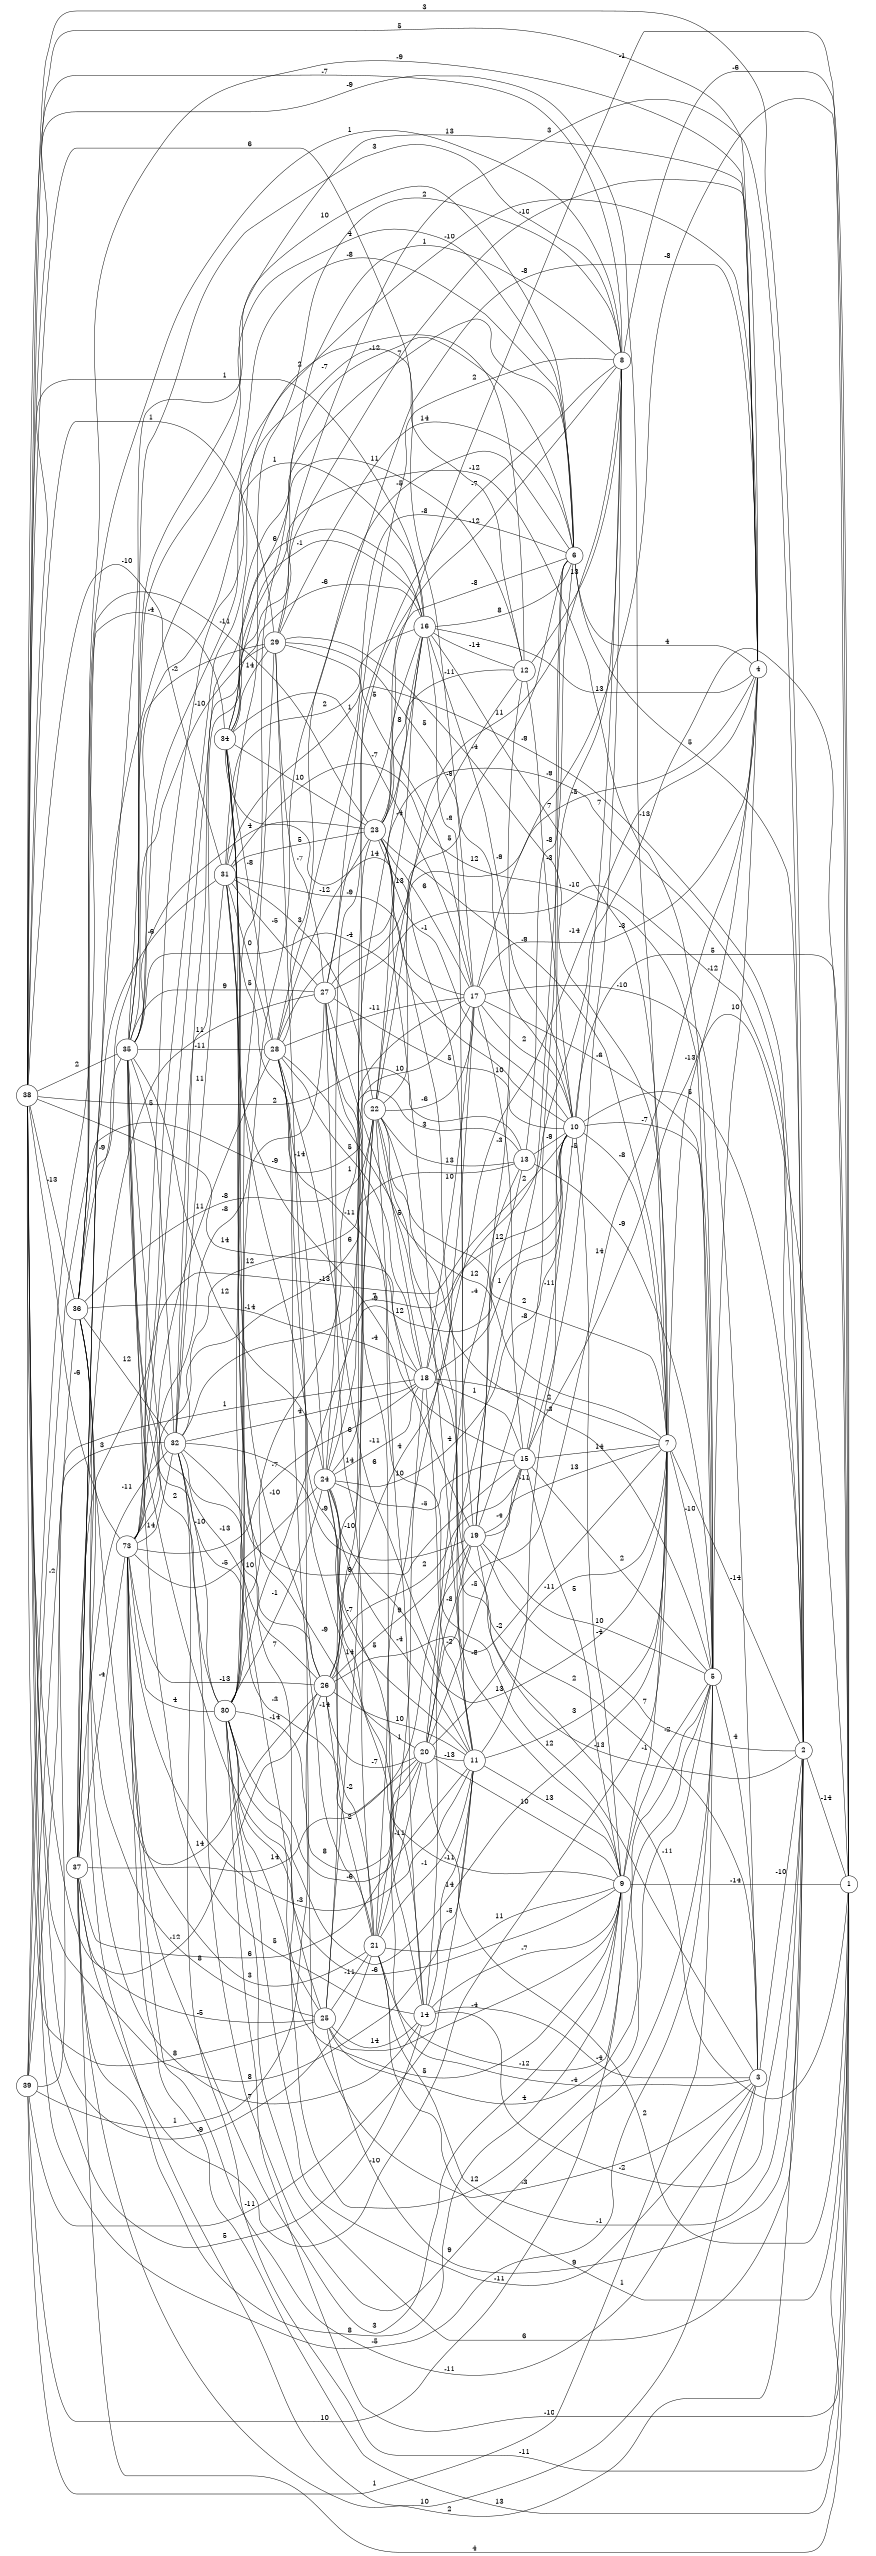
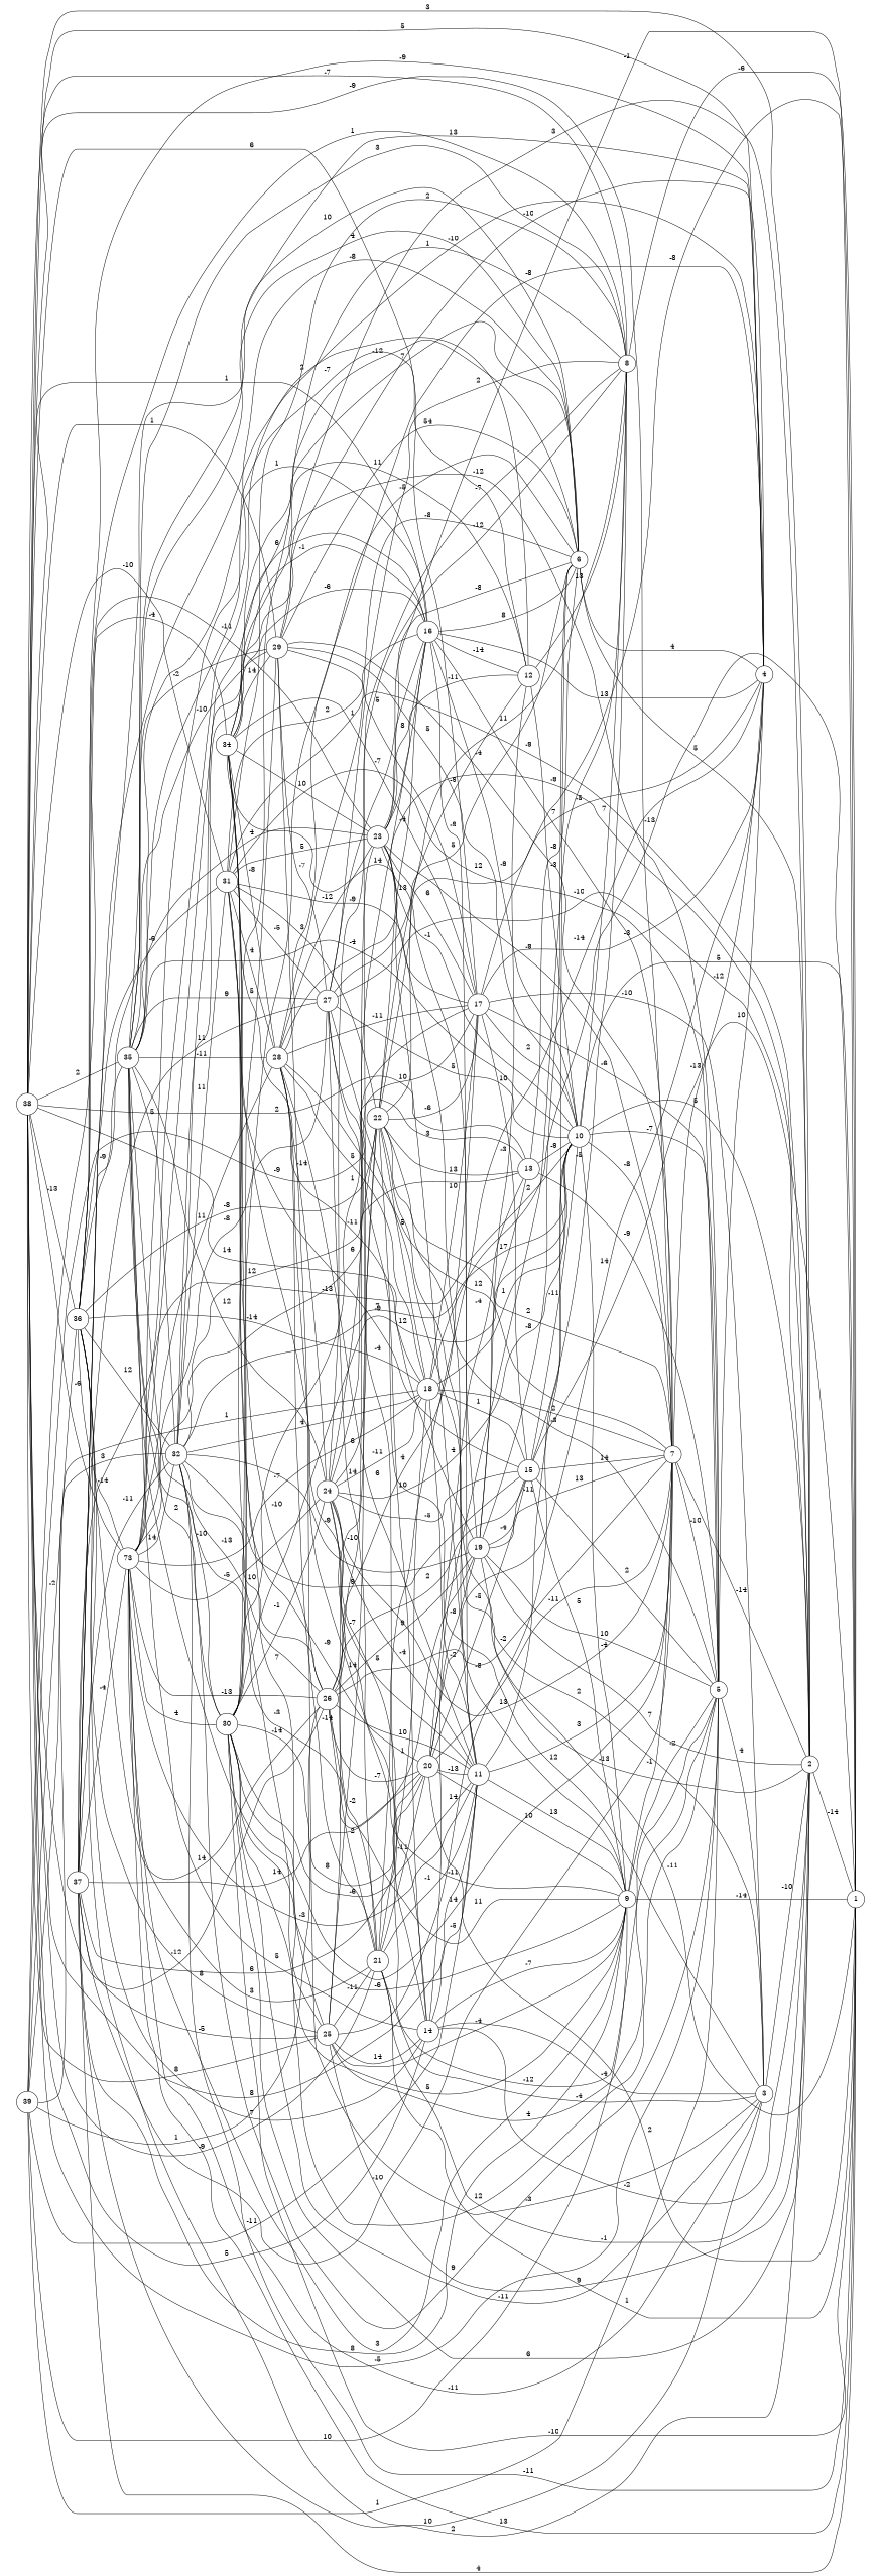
  graph {
    fontname="Helvetica,Arial,sans-serif"
    rankdir=LR
    node [shape=circle]
    39
    4
    5
    9
    11
    13
    18
    26
    32
    36
    3
    7
    1
    6
    10
    17
    15
    8
    21
    19
    20
    16
    31
    30
    2
    14
    25
    n28 [label=73]
    35
    22
    23
    34
    12
    27
    28
    29
    24
    38
    37
    39 -- 4 [label=-9]
    39 -- 5 [label=1]
    39 -- 9 [label=10]
    39 -- 11 [label=-11]
    39 -- 13 [label=-9]
    39 -- 18 [label=1]
    39 -- 26 [label=1]
    39 -- 32 [label=3]
    39 -- 36 [label=-2]
    5 -- 4 [label=10]
    5 -- 3 [label=4]
    9 -- 5 [label=-2]
    9 -- 7 [label=-1]
    9 -- 1 [label=-14]
    11 -- 9 [label=13]
    11 -- 7 [label=3]
    11 -- 6 [label=-11]
    13 -- 5 [label=-9]
    13 -- 6 [label=-8]
    13 -- 10 [label=-9]
    18 -- 11 [label=-2]
    18 -- 7 [label=2]
    18 -- 1 [label=-13]
    18 -- 10 [label=1]
    18 -- 17 [label=10]
    18 -- 15 [label=1]
    26 -- 11 [label=10]
    26 -- 7 [label=-2]
    26 -- 17 [label=4]
    26 -- 15 [label=2]
    26 -- 8 [label=-7]
    26 -- 21 [label=2]
    26 -- 19 [label=9]
    26 -- 20 [label=-7]
    32 -- 5 [label=9]
    32 -- 13 [label=6]
    32 -- 18 [label=4]
    32 -- 26 [label=10]
    32 -- 1 [label=-11]
    32 -- 6 [label=-12]
    32 -- 10 [label=7]
    32 -- 15 [label=9]
    32 -- 19 [label=-9]
    32 -- 16 [label=-1]
    32 -- 31 [label=11]
    32 -- 30 [label=-10]
    36 -- 18 [label=-14]
    36 -- 26 [label=14]
    36 -- 32 [label=12]
    36 -- 8 [label=1]
    36 -- 31 [label=-6]
    36 -- 2 [label=2]
    36 -- 14 [label=7]
    36 -- 25 [label=8]
+   36 -- n28 [label=-14]
    36 -- 35 [label=-9]
    36 -- 22 [label=-8]
    36 -- 23 [label=-11]
    36 -- 34 [label=-4]
    3 -- 2 [label=-10]
    7 -- 4 [label=-12]
    7 -- 5 [label=-10]
    7 -- 2 [label=-14]
    6 -- 4 [label=4]
    6 -- 2 [label=5]
    10 -- 5 [label=-7]
    10 -- 9 [label=-4]
    10 -- 7 [label=-8]
    10 -- 1 [label=5]
    10 -- 8 [label=7]
    10 -- 2 [label=5]
    17 -- 4 [label=-3]
    17 -- 5 [label=-6]
    17 -- 3 [label=-10]
    17 -- 1 [label=-8]
    17 -- 10 [label=2]
    17 -- 15 [label=10]
    15 -- 5 [label=2]
    15 -- 9 [label=5]
    15 -- 7 [label=14]
    15 -- 1 [label=-13]
    15 -- 10 [label=-11]
    15 -- 8 [label=-5]
    8 -- 1 [label=-6]
    21 -- 4 [label=-14]
-   21 -- 9 [label=11]
+   26 -- 9 [label=11]
    21 -- 11 [label=-1]
    21 -- 18 [label=1]
    21 -- 3 [label=-4]
    21 -- 1 [label=1]
    21 -- 20 [label=-11]
    21 -- 2 [label=-1]
    19 -- 5 [label=10]
-   19 -- 13 [label=12]
+   19 -- 13 [label=17]
    19 -- 7 [label=13]
    19 -- 1 [label=-11]
    19 -- 6 [label=-8]
    19 -- 15 [label=-4]
    19 -- 2 [label=7]
    19 -- 12 [label=-3]
    20 -- 4 [label=14]
    20 -- 9 [label=10]
    20 -- 11 [label=-13]
    20 -- 13 [label=-4]
    20 -- 7 [label=-11]
    20 -- 1 [label=2]
    20 -- 15 [label=-5]
    20 -- 19 [label=-8]
    16 -- 4 [label=13]
    16 -- 11 [label=-9]
    16 -- 7 [label=7]
    16 -- 6 [label=8]
    16 -- 10 [label=-9]
    16 -- 12 [label=-14]
    31 -- 5 [label=12]
    31 -- 17 [label=-9]
    31 -- 15 [label=-9]
    31 -- 8 [label=2]
    31 -- 20 [label=-9]
    31 -- 16 [label=2]
    31 -- 2 [label=-9]
    31 -- 25 [label=-14]
    31 -- 22 [label=3]
    31 -- 23 [label=5]
    31 -- 27 [label=-5]
-   31 -- 28 [label=0]
+   31 -- 28 [label=4]
    30 -- 5 [label=12]
    30 -- 9 [label=5]
    30 -- 11 [label=-6]
    30 -- 3 [label=-11]
    30 -- 7 [label=14]
    30 -- 1 [label=-10]
    30 -- 6 [label=-5]
    30 -- 10 [label=12]
    30 -- 17 [label=1]
    30 -- 8 [label=1]
    30 -- 20 [label=8]
    30 -- 2 [label=6]
    30 -- 29 [label=5]
    30 -- 24 [label=-1]
    2 -- 1 [label=-14]
    14 -- 9 [label=-7]
    14 -- 11 [label=-5]
    14 -- 3 [label=-4]
    14 -- 8 [label=2]
    14 -- 2 [label=-2]
    25 -- 5 [label=4]
    25 -- 9 [label=-4]
+   25 -- 10 [label=14]
    25 -- 21 [label=-11]
    25 -- 2 [label=9]
    25 -- 14 [label=14]
    25 -- 22 [label=14]
    25 -- 23 [label=-10]
    n28 -- 4 [label=-10]
    n28 -- 9 [label=3]
    n28 -- 11 [label=-3]
    n28 -- 18 [label=-7]
    n28 -- 26 [label=-13]
    n28 -- 32 [label=14]
    n28 -- 3 [label=-11]
    n28 -- 1 [label=13]
    n28 -- 6 [label=-8]
    n28 -- 21 [label=3]
    n28 -- 16 [label=6]
    n28 -- 30 [label=4]
    n28 -- 22 [label=12]
    n28 -- 27 [label=-8]
    n28 -- 28 [label=11]
    n28 -- 24 [label=-5]
    35 -- 4 [label=13]
    35 -- 9 [label=-6]
    35 -- 26 [label=-13]
    35 -- 32 [label=5]
    35 -- 6 [label=4]
    35 -- 10 [label=-4]
    35 -- 8 [label=3]
    35 -- 20 [label=-3]
    35 -- 16 [label=1]
    35 -- 30 [label=2]
    35 -- 14 [label=5]
    35 -- 23 [label=4]
    35 -- 12 [label=-7]
    35 -- 27 [label=9]
    35 -- 28 [label=-11]
    35 -- 29 [label=-10]
    35 -- 24 [label=12]
    22 -- 4 [label=-5]
    22 -- 5 [label=-3]
    22 -- 13 [label=13]
    22 -- 18 [label=5]
    22 -- 7 [label=2]
    22 -- 17 [label=-6]
    22 -- 8 [label=11]
    22 -- 16 [label=-4]
    22 -- 2 [label=-13]
    22 -- 14 [label=10]
    22 -- 12 [label=-9]
    23 -- 11 [label=3]
    23 -- 3 [label=2]
    23 -- 7 [label=-9]
    23 -- 1 [label=-1]
    23 -- 6 [label=-8]
    23 -- 17 [label=6]
    23 -- 19 [label=-1]
    23 -- 16 [label=8]
    23 -- 12 [label=-11]
    34 -- 5 [label=-12]
    34 -- 11 [label=-7]
    34 -- 26 [label=-10]
    34 -- 6 [label=7]
    34 -- 10 [label=13]
    34 -- 17 [label=1]
    34 -- 19 [label=-11]
    34 -- 16 [label=-6]
    34 -- 25 [label=7]
    34 -- 23 [label=10]
    34 -- 12 [label=11]
    34 -- 28 [label=-8]
    34 -- 29 [label=14]
    12 -- 10 [label=-3]
    12 -- 8 [label=13]
    27 -- 9 [label=-8]
    27 -- 3 [label=12]
    27 -- 6 [label=5]
    27 -- 10 [label=5]
    27 -- 8 [label=2]
    27 -- 21 [label=14]
    27 -- 16 [label=-7]
    27 -- 2 [label=-10]
    27 -- 14 [label=-4]
    28 -- 4 [label=-8]
    28 -- 9 [label=-11]
    28 -- 11 [label=6]
    28 -- 18 [label=5]
    28 -- 7 [label=12]
    28 -- 6 [label=-8]
    28 -- 17 [label=-11]
    28 -- 21 [label=-14]
    28 -- 2 [label=-9]
    28 -- 23 [label=-12]
    28 -- 24 [label=-14]
    29 -- 4 [label=-10]
    29 -- 3 [label=-3]
    29 -- 7 [label=-4]
-   29 -- 6 [label=14]
+   29 -- 6 [label=54]
    29 -- 10 [label=5]
    29 -- 17 [label=5]
    29 -- 2 [label=3]
    29 -- 27 [label=-7]
    24 -- 5 [label=-12]
    24 -- 11 [label=-4]
    24 -- 18 [label=-11]
    24 -- 7 [label=13]
    24 -- 10 [label=4]
    24 -- 17 [label=10]
    24 -- 15 [label=-5]
    24 -- 8 [label=-12]
    24 -- 21 [label=-2]
    24 -- 16 [label=14]
    24 -- 14 [label=5]
    24 -- 22 [label=6]
    38 -- 4 [label=5]
    38 -- 5 [label=-5]
    38 -- 11 [label=8]
    38 -- 13 [label=2]
    38 -- 18 [label=14]
    38 -- 26 [label=-12]
    38 -- 36 [label=-13]
    38 -- 7 [label=-9]
    38 -- 17 [label=6]
    38 -- 8 [label=-7]
    38 -- 21 [label=-9]
    38 -- 16 [label=1]
    38 -- 31 [label=-10]
    38 -- 2 [label=3]
    38 -- 14 [label=5]
    38 -- 25 [label=8]
    38 -- n28 [label=-6]
    38 -- 35 [label=2]
    38 -- 29 [label=1]
    37 -- 9 [label=8]
    37 -- 32 [label=-11]
    37 -- 3 [label=10]
    37 -- 7 [label=-10]
    37 -- 1 [label=4]
    37 -- 6 [label=10]
    37 -- 10 [label=-13]
    37 -- 19 [label=14]
    37 -- 20 [label=6]
    37 -- 25 [label=-5]
    37 -- n28 [label=-4]
    37 -- 12 [label=2]
    37 -- 27 [label=11]
    37 -- 29 [label=-2]
  }
